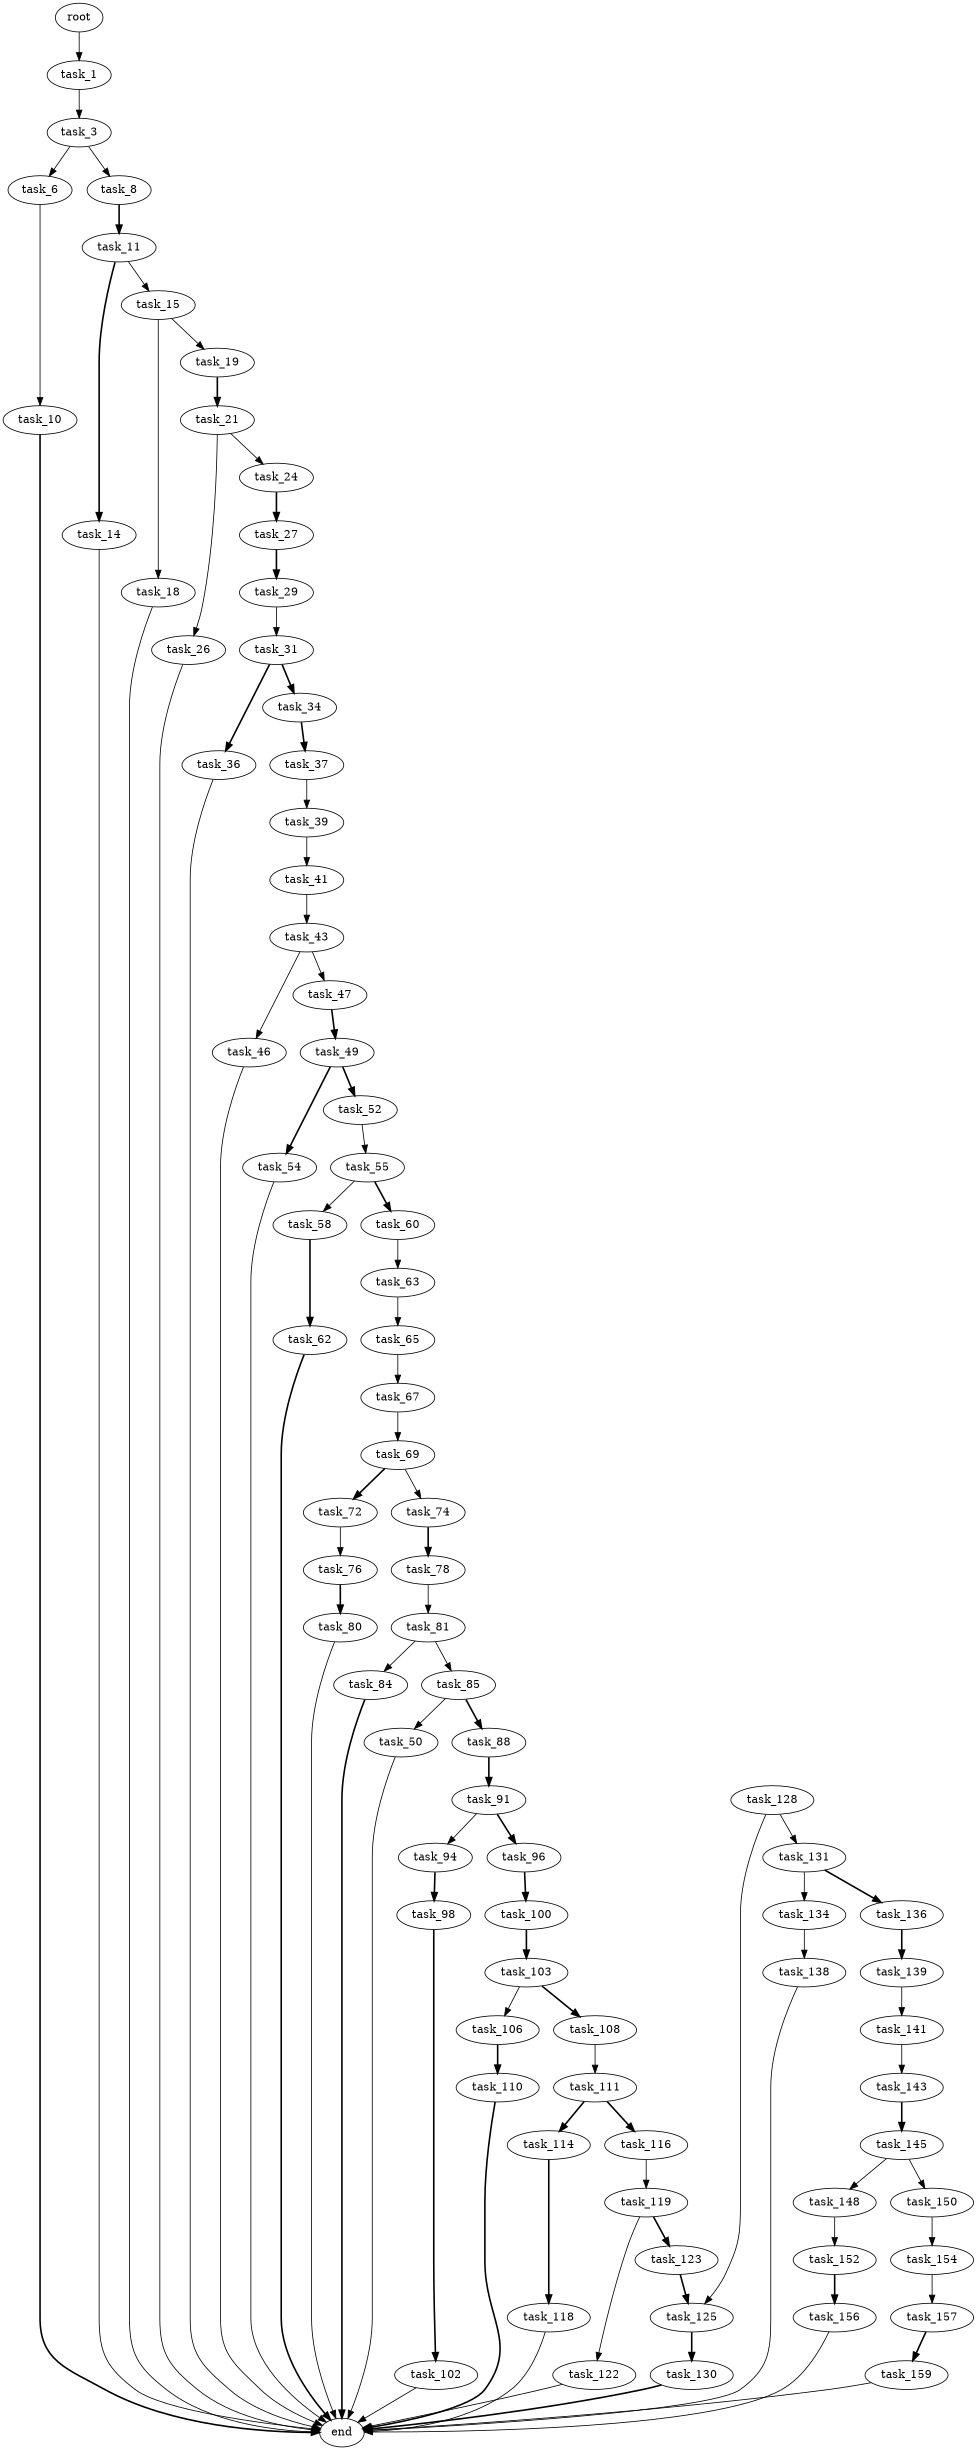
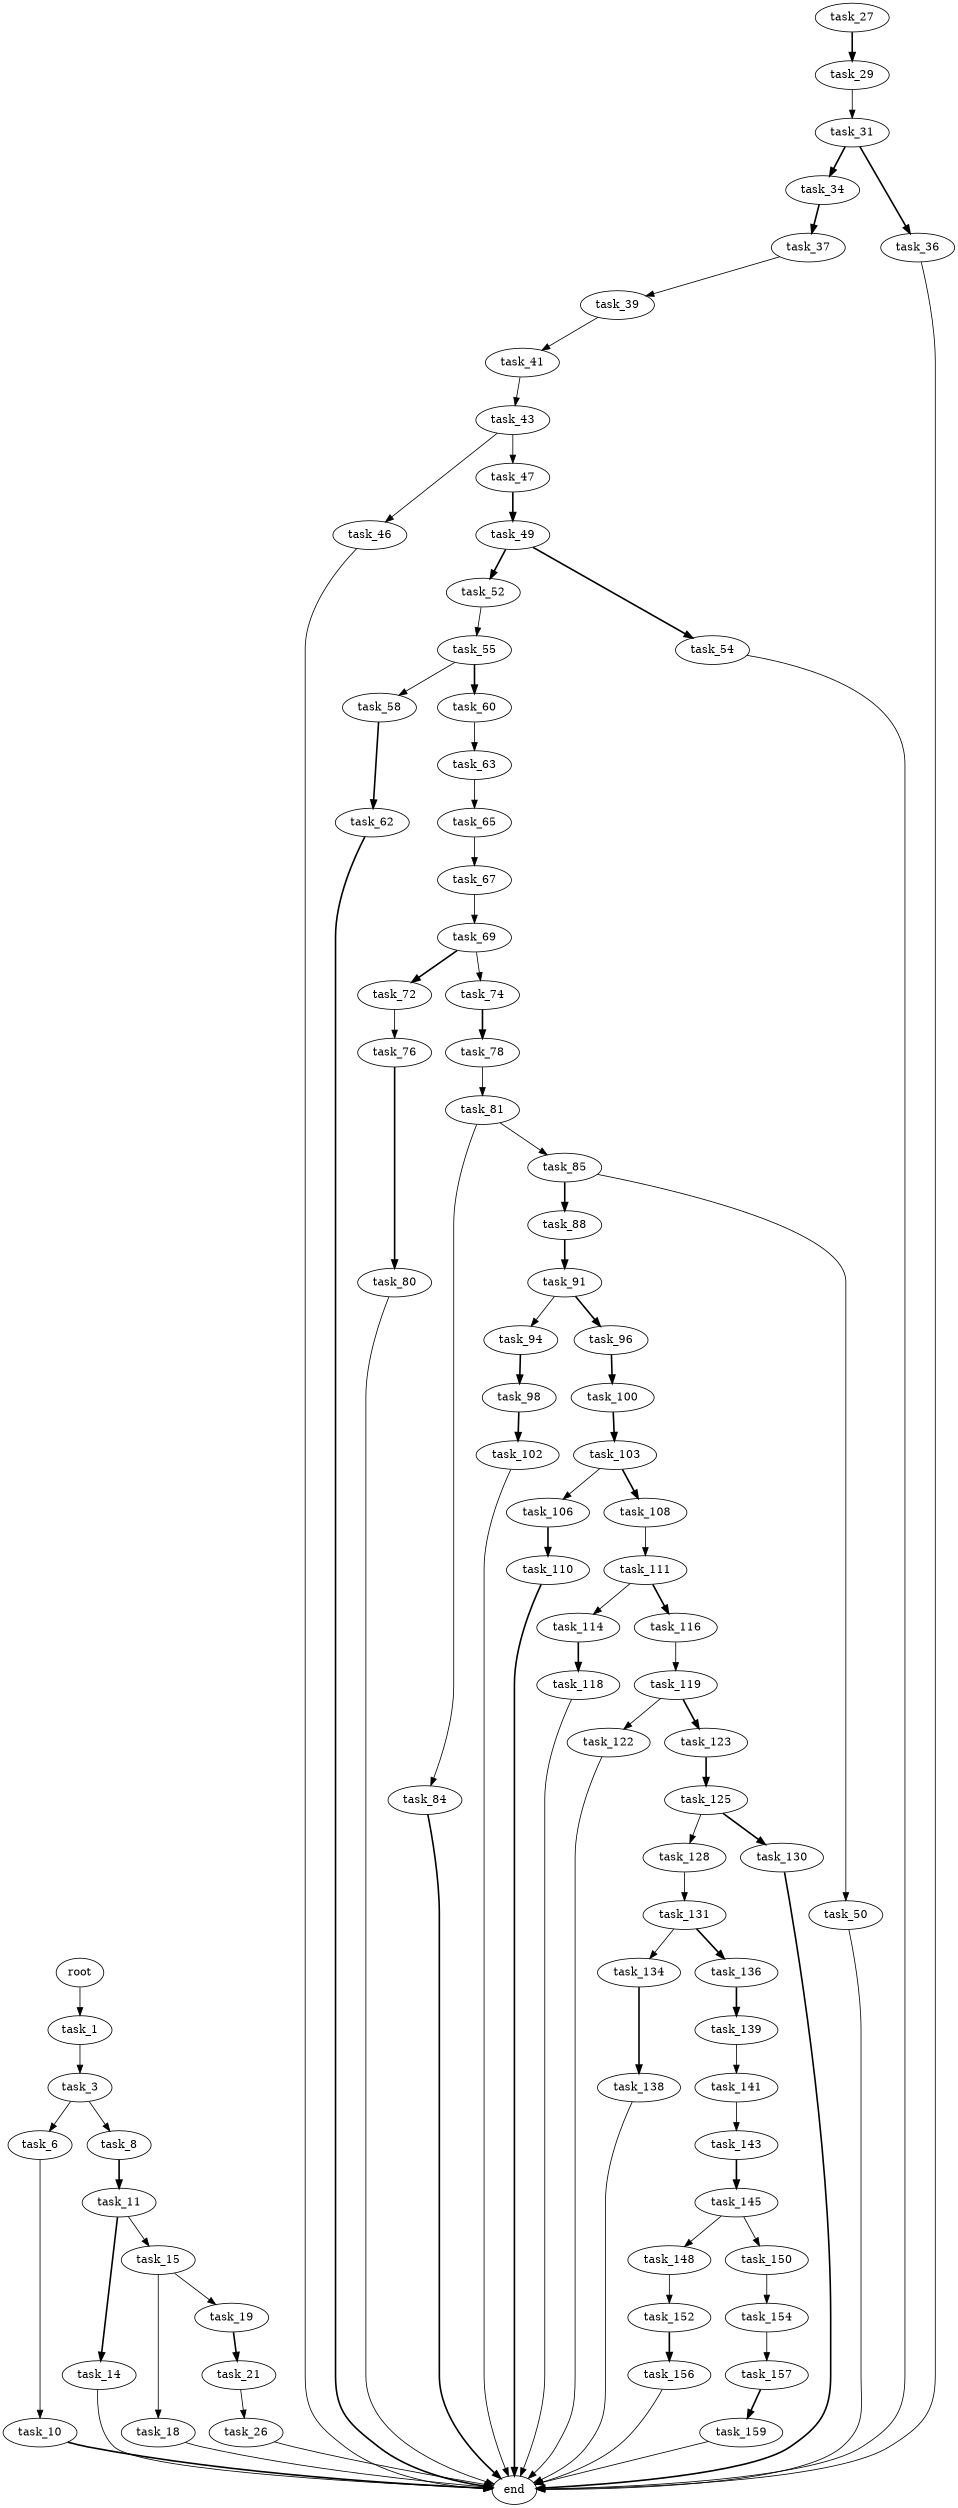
  digraph {
    edge [style=solid]
    root
    task_1
    task_3
    task_6
    task_8
    task_10
    task_11
    end
    task_14
    task_15
    task_18
    task_19
    task_21
-   task_24
    task_26
    task_27
    task_29
    task_31
    task_34
    task_36
    task_37
    task_39
    task_41
    task_43
    task_46
    task_47
    task_49
    task_52
    task_54
    task_55
    task_58
    task_60
    task_62
    task_63
    task_65
    task_67
    task_69
    task_72
    task_74
    task_76
    task_78
    task_80
    task_81
    task_84
    task_85
    task_88
    n47 [label=task_50]
    task_91
    task_94
    task_96
    task_98
    task_100
    task_102
    task_103
    task_106
    task_108
    task_110
    task_111
    task_114
    task_116
    task_118
    task_119
    task_122
    task_123
    task_125
    task_128
    task_130
    task_131
    task_134
    task_136
    task_138
    task_139
    task_141
    task_143
    task_145
    task_148
    task_150
    task_152
    task_154
    task_156
    task_157
    task_159
    root -> task_1
    task_1 -> task_3
    task_3 -> task_6
    task_3 -> task_8
    task_6 -> task_10
    task_8 -> task_11 [style=bold]
    task_10 -> end [style=bold]
    task_11 -> task_14 [style=bold]
    task_11 -> task_15
    task_14 -> end
    task_15 -> task_18
    task_15 -> task_19
    task_18 -> end
    task_19 -> task_21 [style=bold]
-   task_21 -> task_24
    task_21 -> task_26
-   task_24 -> task_27 [style=bold]
    task_26 -> end
    task_27 -> task_29 [style=bold]
    task_29 -> task_31
    task_31 -> task_34 [style=bold]
    task_31 -> task_36 [style=bold]
    task_34 -> task_37 [style=bold]
    task_36 -> end
    task_37 -> task_39
    task_39 -> task_41
    task_41 -> task_43
    task_43 -> task_46
    task_43 -> task_47
    task_46 -> end
    task_47 -> task_49 [style=bold]
    task_49 -> task_52 [style=bold]
    task_49 -> task_54 [style=bold]
    task_52 -> task_55
    task_54 -> end
    task_55 -> task_58
    task_55 -> task_60 [style=bold]
    task_58 -> task_62 [style=bold]
    task_60 -> task_63
    task_62 -> end [style=bold]
    task_63 -> task_65
    task_65 -> task_67
    task_67 -> task_69
    task_69 -> task_72 [style=bold]
    task_69 -> task_74
    task_72 -> task_76
    task_74 -> task_78 [style=bold]
    task_76 -> task_80 [style=bold]
    task_78 -> task_81
    task_80 -> end
    task_81 -> task_84
    task_81 -> task_85
    task_84 -> end [style=bold]
    task_85 -> task_88 [style=bold]
    task_85 -> n47
    task_88 -> task_91 [style=bold]
    n47 -> end
    task_91 -> task_94
    task_91 -> task_96 [style=bold]
    task_94 -> task_98 [style=bold]
    task_96 -> task_100 [style=bold]
    task_98 -> task_102 [style=bold]
    task_100 -> task_103 [style=bold]
    task_102 -> end
    task_103 -> task_106
    task_103 -> task_108 [style=bold]
    task_106 -> task_110 [style=bold]
    task_108 -> task_111
    task_110 -> end [style=bold]
-   task_111 -> task_114 [style=bold]
+   task_111 -> task_114
    task_111 -> task_116 [style=bold]
    task_114 -> task_118 [style=bold]
    task_116 -> task_119
    task_118 -> end
    task_119 -> task_122
    task_119 -> task_123 [style=bold]
    task_122 -> end
    task_123 -> task_125 [style=bold]
-   task_128 -> task_125
+   task_125 -> task_128
    task_125 -> task_130 [style=bold]
    task_128 -> task_131
    task_130 -> end [style=bold]
    task_131 -> task_134
    task_131 -> task_136 [style=bold]
-   task_134 -> task_138
+   task_134 -> task_138 [style=bold]
    task_136 -> task_139 [style=bold]
    task_138 -> end
    task_139 -> task_141
    task_141 -> task_143
    task_143 -> task_145 [style=bold]
    task_145 -> task_148
    task_145 -> task_150
    task_148 -> task_152
    task_150 -> task_154
    task_152 -> task_156 [style=bold]
    task_154 -> task_157
    task_156 -> end
    task_157 -> task_159 [style=bold]
    task_159 -> end
  }
